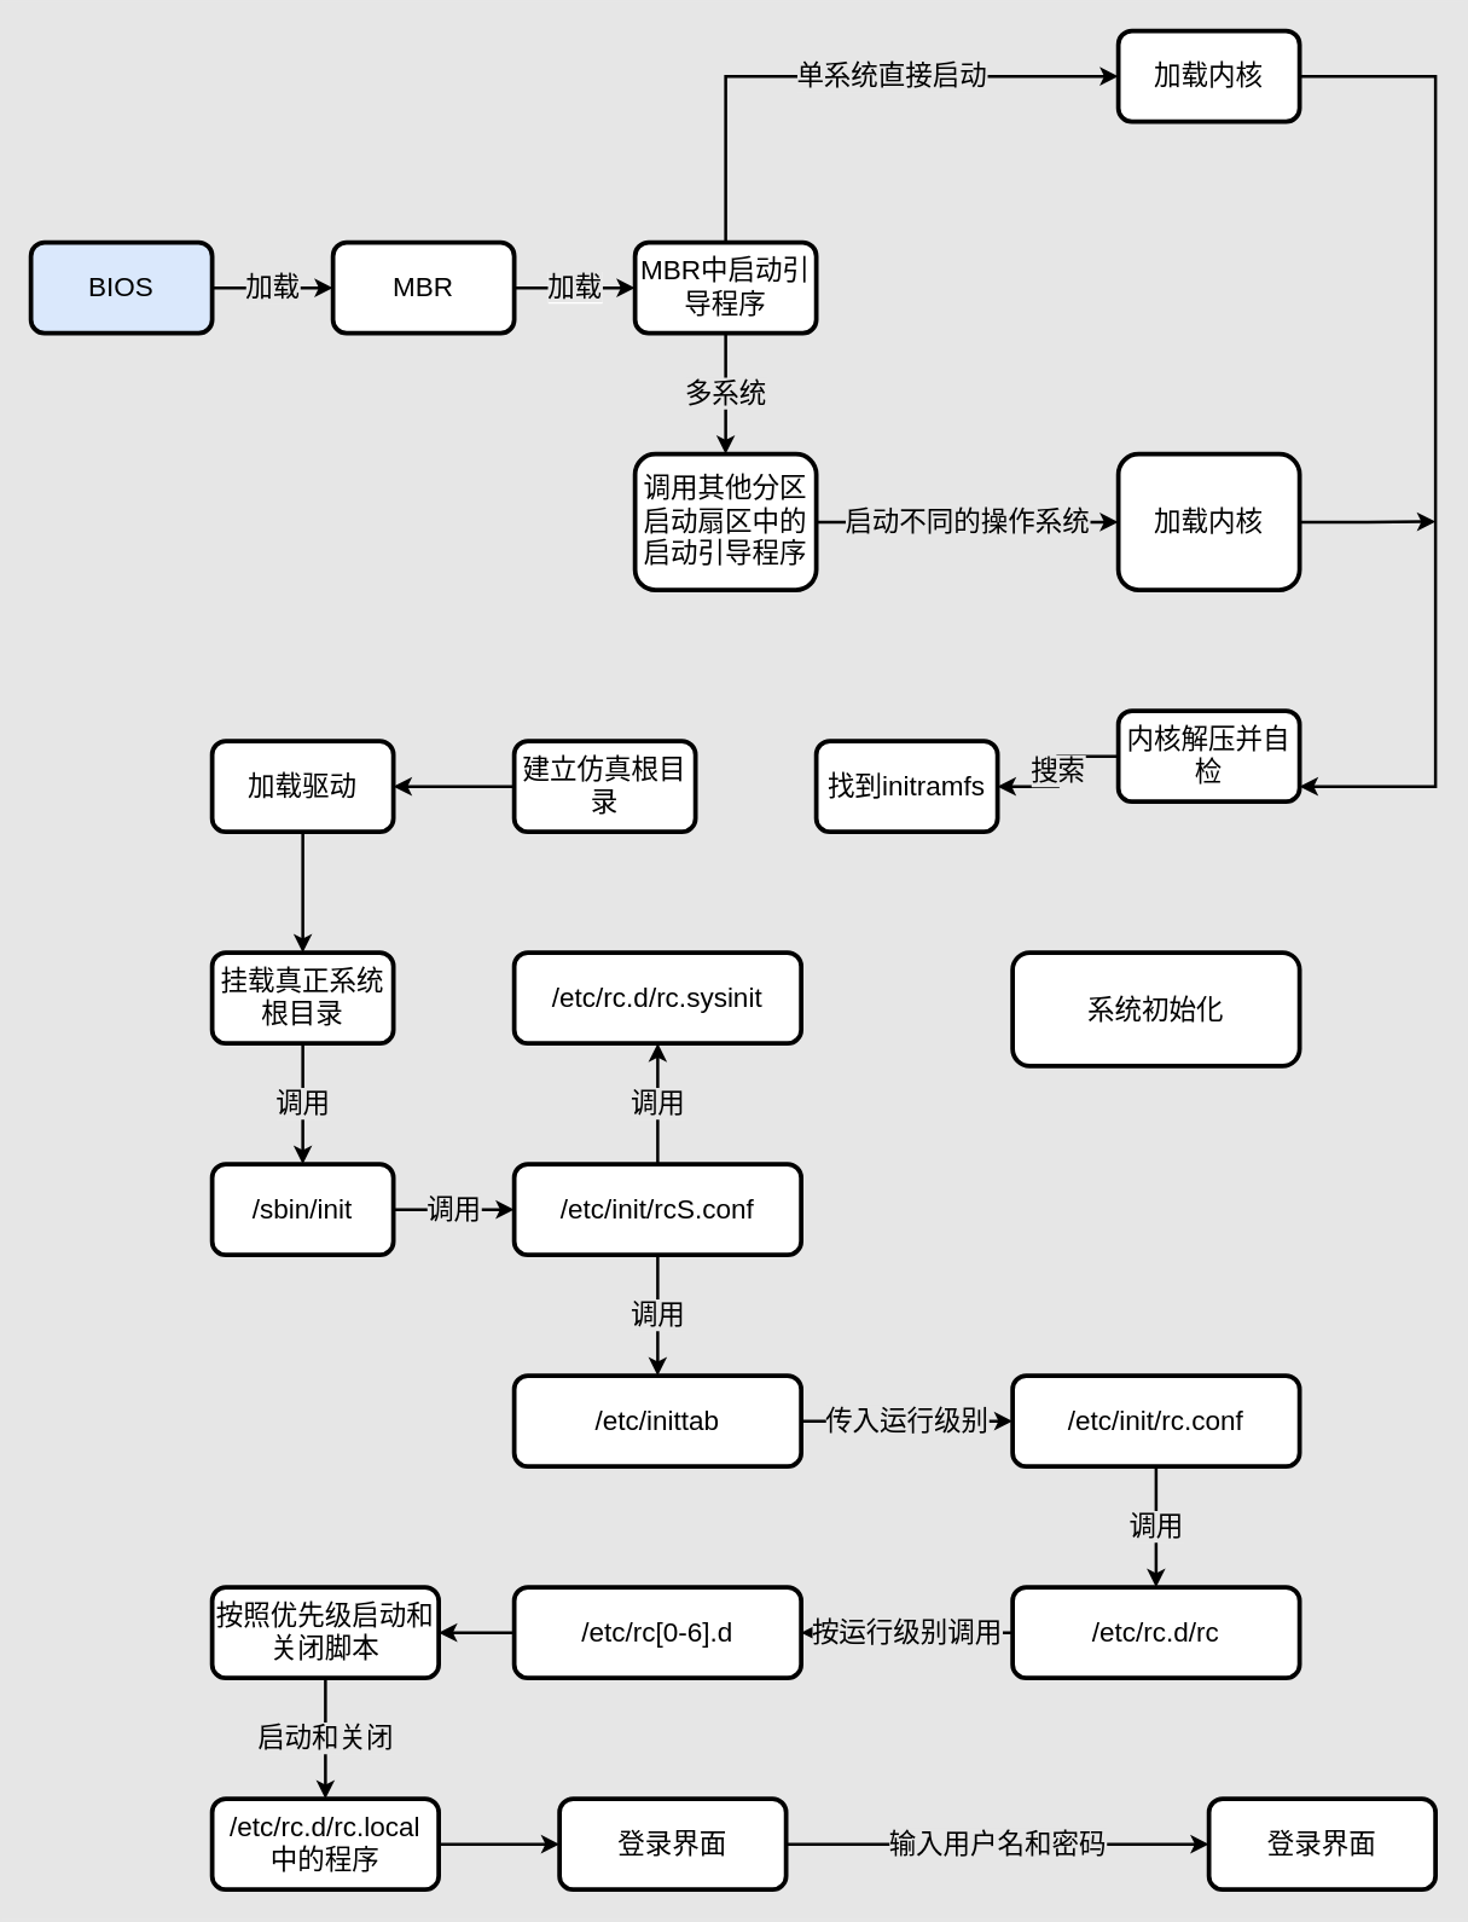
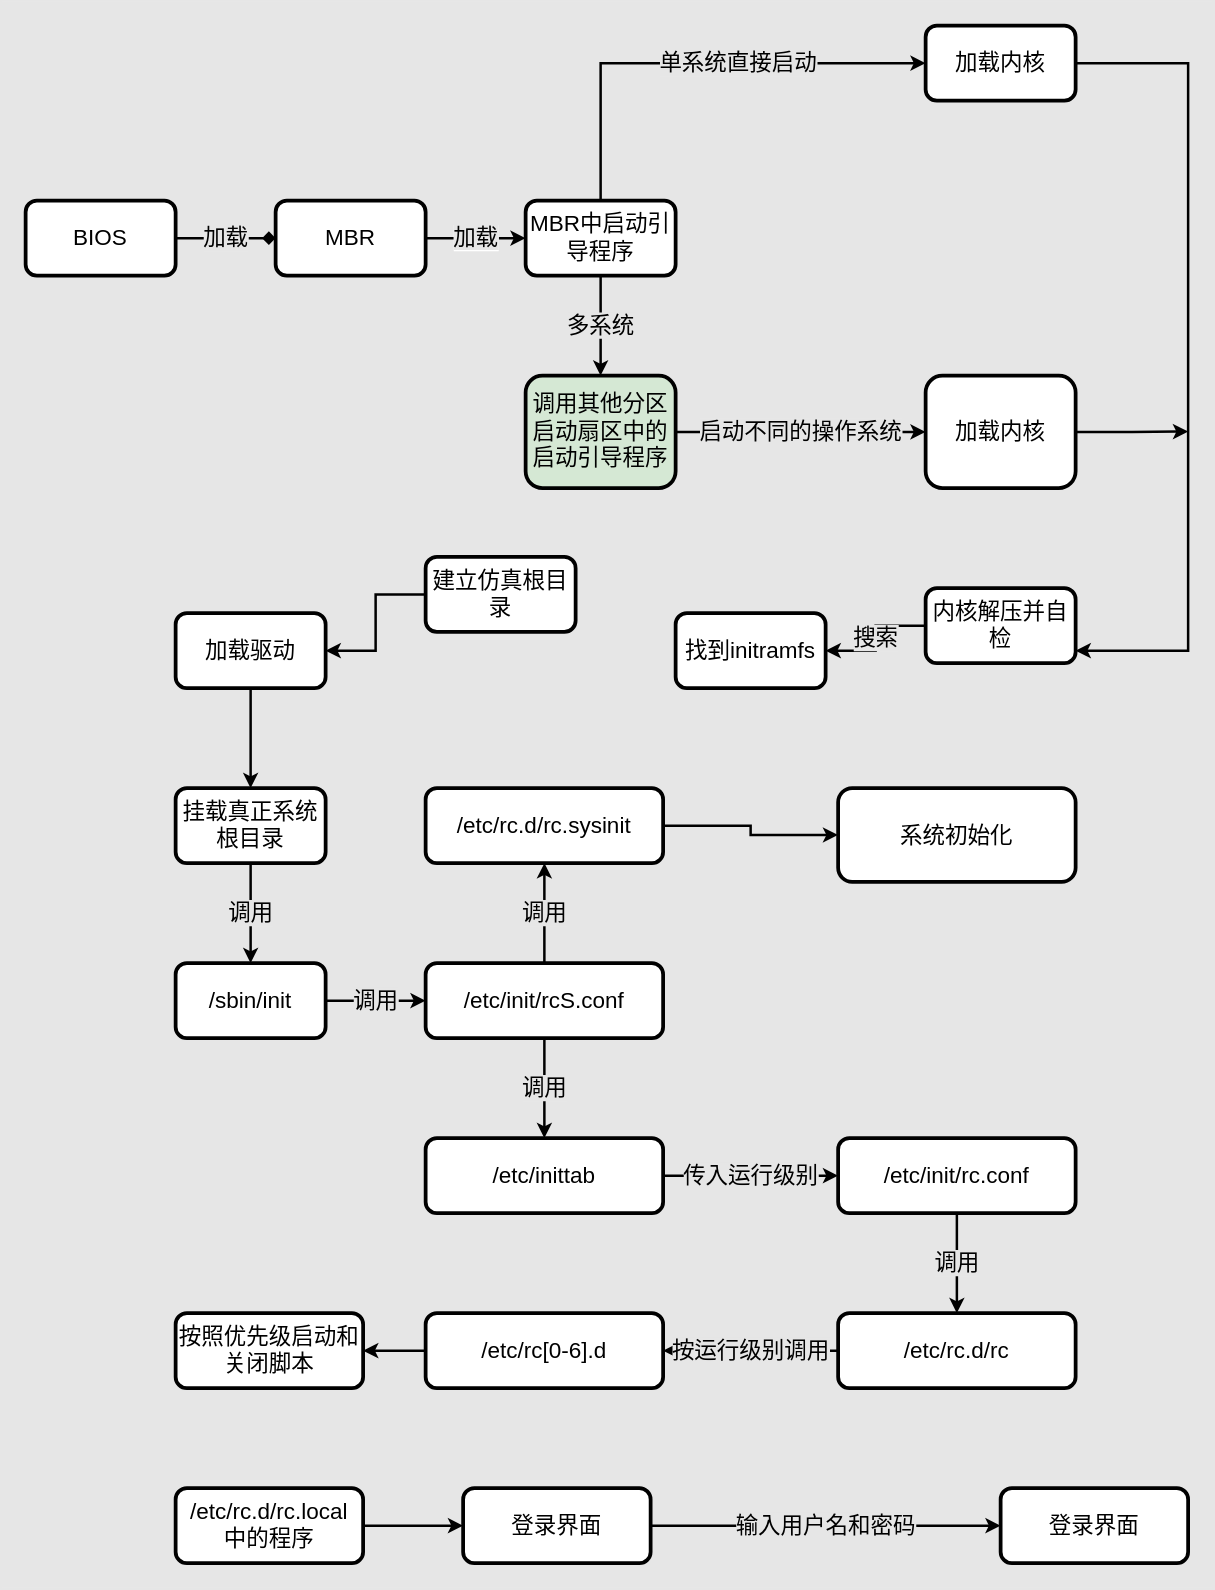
  <mxCell id="0" />
  <mxCell id="1" parent="0" />
- <mxCell id="2" value="&lt;font style=&quot;font-size: 18px&quot;&gt;加载&lt;/font&gt;" style="edgeStyle=orthogonalEdgeStyle;rounded=0;orthogonalLoop=1;jettySize=auto;html=1;strokeWidth=2;labelBackgroundColor=#E6E6E6;" edge="1" parent="1" source="3" target="5"><mxGeometry relative="1" as="geometry" /></mxCell>
- <mxCell id="3" value="&lt;font style=&quot;font-size: 18px&quot;&gt;BIOS&lt;/font&gt;" style="rounded=1;whiteSpace=wrap;html=1;glass=0;comic=0;strokeWidth=3;fillColor=#dae8fc;" vertex="1" parent="1"><mxGeometry x="20" y="160" width="120" height="60" as="geometry" /></mxCell>
+ <mxCell id="2" value="&lt;font style=&quot;font-size: 18px&quot;&gt;加载&lt;/font&gt;" style="edgeStyle=orthogonalEdgeStyle;rounded=0;orthogonalLoop=1;jettySize=auto;html=1;strokeWidth=2;labelBackgroundColor=#E6E6E6;endArrow=diamond;" edge="1" parent="1" source="3" target="5"><mxGeometry relative="1" as="geometry" /></mxCell>
+ <mxCell id="3" value="&lt;font style=&quot;font-size: 18px&quot;&gt;BIOS&lt;/font&gt;" style="rounded=1;whiteSpace=wrap;html=1;glass=0;comic=0;strokeWidth=3;" vertex="1" parent="1"><mxGeometry x="20" y="160" width="120" height="60" as="geometry" /></mxCell>
  <mxCell id="4" value="&lt;font style=&quot;font-size: 18px ; background-color: rgb(230 , 230 , 230)&quot;&gt;加载&lt;/font&gt;" style="edgeStyle=orthogonalEdgeStyle;rounded=0;orthogonalLoop=1;jettySize=auto;html=1;strokeWidth=2;" edge="1" parent="1" source="5" target="8"><mxGeometry relative="1" as="geometry" /></mxCell>
  <mxCell id="5" value="&lt;font style=&quot;font-size: 18px&quot;&gt;MBR&lt;/font&gt;" style="rounded=1;whiteSpace=wrap;html=1;glass=0;comic=0;strokeWidth=3;" vertex="1" parent="1"><mxGeometry x="220" y="160" width="120" height="60" as="geometry" /></mxCell>
  <mxCell id="6" value="&lt;font style=&quot;font-size: 18px;&quot;&gt;单系统直接启动&lt;/font&gt;" style="edgeStyle=orthogonalEdgeStyle;rounded=0;orthogonalLoop=1;jettySize=auto;html=1;strokeWidth=2;fontSize=18;labelBackgroundColor=#E6E6E6;" edge="1" parent="1" source="8" target="14"><mxGeometry x="0.189" relative="1" as="geometry"><Array as="points"><mxPoint x="480" y="50" /></Array><mxPoint as="offset" /></mxGeometry></mxCell>
  <mxCell id="7" value="多系统" style="edgeStyle=orthogonalEdgeStyle;rounded=0;orthogonalLoop=1;jettySize=auto;html=1;strokeWidth=2;fontSize=18;labelBackgroundColor=#E6E6E6;" edge="1" parent="1" source="8" target="10"><mxGeometry relative="1" as="geometry" /></mxCell>
  <mxCell id="8" value="&lt;font style=&quot;font-size: 18px&quot;&gt;MBR中启动引导程序&lt;/font&gt;" style="rounded=1;whiteSpace=wrap;html=1;glass=0;comic=0;strokeWidth=3;" vertex="1" parent="1"><mxGeometry x="420" y="160" width="120" height="60" as="geometry" /></mxCell>
  <mxCell id="9" value="启动不同的操作系统" style="edgeStyle=orthogonalEdgeStyle;rounded=0;orthogonalLoop=1;jettySize=auto;html=1;labelBackgroundColor=#E6E6E6;strokeWidth=2;fontSize=18;" edge="1" parent="1" source="10" target="12"><mxGeometry relative="1" as="geometry" /></mxCell>
- <mxCell id="10" value="调用其他分区启动扇区中的启动引导程序" style="rounded=1;whiteSpace=wrap;html=1;glass=0;comic=0;strokeWidth=3;fontSize=18;" vertex="1" parent="1"><mxGeometry x="420" y="300" width="120" height="90" as="geometry" /></mxCell>
+ <mxCell id="10" value="调用其他分区启动扇区中的启动引导程序" style="rounded=1;whiteSpace=wrap;html=1;glass=0;comic=0;strokeWidth=3;fontSize=18;fillColor=#d5e8d4;" vertex="1" parent="1"><mxGeometry x="420" y="300" width="120" height="90" as="geometry" /></mxCell>
  <mxCell id="11" style="edgeStyle=orthogonalEdgeStyle;rounded=0;orthogonalLoop=1;jettySize=auto;html=1;exitX=1;exitY=0.5;exitDx=0;exitDy=0;labelBackgroundColor=#E6E6E6;strokeWidth=2;fontSize=18;" edge="1" parent="1" source="12"><mxGeometry relative="1" as="geometry"><mxPoint x="950" y="344.714" as="targetPoint" /></mxGeometry></mxCell>
  <mxCell id="12" value="加载内核" style="rounded=1;whiteSpace=wrap;html=1;glass=0;comic=0;strokeWidth=3;fontSize=18;" vertex="1" parent="1"><mxGeometry x="740" y="300" width="120" height="90" as="geometry" /></mxCell>
  <mxCell id="13" value="" style="edgeStyle=orthogonalEdgeStyle;rounded=0;orthogonalLoop=1;jettySize=auto;html=1;labelBackgroundColor=#E6E6E6;strokeWidth=2;fontSize=18;" edge="1" parent="1" source="14" target="16"><mxGeometry relative="1" as="geometry"><Array as="points"><mxPoint x="950" y="50" /><mxPoint x="950" y="520" /></Array></mxGeometry></mxCell>
  <mxCell id="14" value="加载内核" style="rounded=1;whiteSpace=wrap;html=1;glass=0;comic=0;strokeWidth=3;fontSize=18;" vertex="1" parent="1"><mxGeometry x="740" y="20" width="120" height="60" as="geometry" /></mxCell>
  <mxCell id="15" value="搜索" style="edgeStyle=orthogonalEdgeStyle;rounded=0;orthogonalLoop=1;jettySize=auto;html=1;labelBackgroundColor=#E6E6E6;strokeWidth=2;fontSize=18;" edge="1" parent="1" source="16" target="17"><mxGeometry relative="1" as="geometry" /></mxCell>
  <mxCell id="16" value="内核解压并自检" style="rounded=1;whiteSpace=wrap;html=1;glass=0;comic=0;strokeWidth=3;fontSize=18;" vertex="1" parent="1"><mxGeometry x="740" y="470" width="120" height="60" as="geometry" /></mxCell>
  <mxCell id="17" value="找到initramfs" style="rounded=1;whiteSpace=wrap;html=1;glass=0;comic=0;strokeWidth=3;fontSize=18;" vertex="1" parent="1"><mxGeometry x="540" y="490" width="120" height="60" as="geometry" /></mxCell>
  <mxCell id="18" value="" style="edgeStyle=orthogonalEdgeStyle;rounded=0;orthogonalLoop=1;jettySize=auto;html=1;labelBackgroundColor=#E6E6E6;strokeWidth=2;fontSize=18;" edge="1" parent="1" source="19" target="21"><mxGeometry relative="1" as="geometry" /></mxCell>
- <mxCell id="19" value="建立仿真根目录" style="rounded=1;whiteSpace=wrap;html=1;glass=0;comic=0;strokeWidth=3;fontSize=18;" vertex="1" parent="1"><mxGeometry x="340" y="490" width="120" height="60" as="geometry" /></mxCell>
+ <mxCell id="19" value="建立仿真根目录" style="rounded=1;whiteSpace=wrap;html=1;glass=0;comic=0;strokeWidth=3;fontSize=18;" vertex="1" parent="1"><mxGeometry x="340" y="445" width="120" height="60" as="geometry" /></mxCell>
  <mxCell id="20" value="" style="edgeStyle=orthogonalEdgeStyle;rounded=0;orthogonalLoop=1;jettySize=auto;html=1;labelBackgroundColor=#E6E6E6;strokeWidth=2;fontSize=18;" edge="1" parent="1" source="21" target="23"><mxGeometry relative="1" as="geometry" /></mxCell>
  <mxCell id="21" value="加载驱动" style="rounded=1;whiteSpace=wrap;html=1;glass=0;comic=0;strokeWidth=3;fontSize=18;" vertex="1" parent="1"><mxGeometry x="140" y="490" width="120" height="60" as="geometry" /></mxCell>
  <mxCell id="22" value="调用" style="edgeStyle=orthogonalEdgeStyle;rounded=0;orthogonalLoop=1;jettySize=auto;html=1;labelBackgroundColor=#E6E6E6;strokeWidth=2;fontSize=18;" edge="1" parent="1" source="23" target="25"><mxGeometry relative="1" as="geometry" /></mxCell>
  <mxCell id="23" value="挂载真正系统根目录" style="rounded=1;whiteSpace=wrap;html=1;glass=0;comic=0;strokeWidth=3;fontSize=18;" vertex="1" parent="1"><mxGeometry x="140" y="630" width="120" height="60" as="geometry" /></mxCell>
  <mxCell id="24" value="调用" style="edgeStyle=orthogonalEdgeStyle;rounded=0;orthogonalLoop=1;jettySize=auto;html=1;labelBackgroundColor=#E6E6E6;strokeWidth=2;fontSize=18;" edge="1" parent="1" source="25" target="28"><mxGeometry relative="1" as="geometry" /></mxCell>
  <mxCell id="25" value="/sbin/init" style="rounded=1;whiteSpace=wrap;html=1;glass=0;comic=0;strokeWidth=3;fontSize=18;" vertex="1" parent="1"><mxGeometry x="140" y="770" width="120" height="60" as="geometry" /></mxCell>
  <mxCell id="26" value="调用" style="edgeStyle=orthogonalEdgeStyle;rounded=0;orthogonalLoop=1;jettySize=auto;html=1;labelBackgroundColor=#E6E6E6;strokeWidth=2;fontSize=18;" edge="1" parent="1" source="28" target="45"><mxGeometry relative="1" as="geometry" /></mxCell>
  <mxCell id="27" value="调用" style="edgeStyle=orthogonalEdgeStyle;rounded=0;orthogonalLoop=1;jettySize=auto;html=1;labelBackgroundColor=#E6E6E6;strokeWidth=2;fontSize=18;" edge="1" parent="1" source="28" target="30"><mxGeometry relative="1" as="geometry" /></mxCell>
  <mxCell id="28" value="/etc/init/rcS.conf" style="rounded=1;whiteSpace=wrap;html=1;glass=0;comic=0;strokeWidth=3;fontSize=18;" vertex="1" parent="1"><mxGeometry x="340" y="770" width="190" height="60" as="geometry" /></mxCell>
  <mxCell id="29" value="传入运行级别" style="edgeStyle=orthogonalEdgeStyle;rounded=0;orthogonalLoop=1;jettySize=auto;html=1;labelBackgroundColor=#E6E6E6;strokeWidth=2;fontSize=18;" edge="1" parent="1" source="30" target="32"><mxGeometry relative="1" as="geometry" /></mxCell>
  <mxCell id="30" value="/etc/inittab" style="rounded=1;whiteSpace=wrap;html=1;glass=0;comic=0;strokeWidth=3;fontSize=18;" vertex="1" parent="1"><mxGeometry x="340" y="910" width="190" height="60" as="geometry" /></mxCell>
  <mxCell id="31" value="调用" style="edgeStyle=orthogonalEdgeStyle;rounded=0;orthogonalLoop=1;jettySize=auto;html=1;labelBackgroundColor=#E6E6E6;strokeWidth=2;fontSize=18;" edge="1" parent="1" source="32" target="34"><mxGeometry relative="1" as="geometry" /></mxCell>
  <mxCell id="32" value="/etc/init/rc.conf" style="rounded=1;whiteSpace=wrap;html=1;glass=0;comic=0;strokeWidth=3;fontSize=18;" vertex="1" parent="1"><mxGeometry x="670" y="910" width="190" height="60" as="geometry" /></mxCell>
  <mxCell id="33" value="按运行级别调用" style="edgeStyle=orthogonalEdgeStyle;rounded=0;orthogonalLoop=1;jettySize=auto;html=1;labelBackgroundColor=#E6E6E6;strokeWidth=2;fontSize=18;" edge="1" parent="1" source="34" target="36"><mxGeometry relative="1" as="geometry" /></mxCell>
  <mxCell id="34" value="/etc/rc.d/rc" style="rounded=1;whiteSpace=wrap;html=1;glass=0;comic=0;strokeWidth=3;fontSize=18;" vertex="1" parent="1"><mxGeometry x="670" y="1050" width="190" height="60" as="geometry" /></mxCell>
  <mxCell id="35" value="" style="edgeStyle=orthogonalEdgeStyle;rounded=0;orthogonalLoop=1;jettySize=auto;html=1;labelBackgroundColor=#E6E6E6;strokeWidth=2;fontSize=18;" edge="1" parent="1" source="36" target="38"><mxGeometry relative="1" as="geometry" /></mxCell>
  <mxCell id="36" value="/etc/rc[0-6].d" style="rounded=1;whiteSpace=wrap;html=1;glass=0;comic=0;strokeWidth=3;fontSize=18;" vertex="1" parent="1"><mxGeometry x="340" y="1050" width="190" height="60" as="geometry" /></mxCell>
- <mxCell id="37" value="启动和关闭" style="edgeStyle=orthogonalEdgeStyle;rounded=0;orthogonalLoop=1;jettySize=auto;html=1;labelBackgroundColor=#E6E6E6;strokeWidth=2;fontSize=18;" edge="1" parent="1" source="38" target="40"><mxGeometry relative="1" as="geometry" /></mxCell>
  <mxCell id="38" value="按照优先级启动和关闭脚本" style="rounded=1;whiteSpace=wrap;html=1;glass=0;comic=0;strokeWidth=3;fontSize=18;" vertex="1" parent="1"><mxGeometry x="140" y="1050" width="150" height="60" as="geometry" /></mxCell>
  <mxCell id="39" value="" style="edgeStyle=orthogonalEdgeStyle;rounded=0;orthogonalLoop=1;jettySize=auto;html=1;labelBackgroundColor=#E6E6E6;strokeWidth=2;fontSize=18;" edge="1" parent="1" source="40" target="42"><mxGeometry relative="1" as="geometry" /></mxCell>
  <mxCell id="40" value="/etc/rc.d/rc.local 中的程序" style="rounded=1;whiteSpace=wrap;html=1;glass=0;comic=0;strokeWidth=3;fontSize=18;" vertex="1" parent="1"><mxGeometry x="140" y="1190" width="150" height="60" as="geometry" /></mxCell>
  <mxCell id="41" value="输入用户名和密码" style="edgeStyle=orthogonalEdgeStyle;rounded=0;orthogonalLoop=1;jettySize=auto;html=1;labelBackgroundColor=#E6E6E6;strokeWidth=2;fontSize=18;" edge="1" parent="1" source="42" target="43"><mxGeometry relative="1" as="geometry" /></mxCell>
  <mxCell id="42" value="登录界面" style="rounded=1;whiteSpace=wrap;html=1;glass=0;comic=0;strokeWidth=3;fontSize=18;" vertex="1" parent="1"><mxGeometry x="370" y="1190" width="150" height="60" as="geometry" /></mxCell>
  <mxCell id="43" value="登录界面" style="rounded=1;whiteSpace=wrap;html=1;glass=0;comic=0;strokeWidth=3;fontSize=18;" vertex="1" parent="1"><mxGeometry x="800" y="1190" width="150" height="60" as="geometry" /></mxCell>
+ <mxCell id="44" value="" style="edgeStyle=orthogonalEdgeStyle;rounded=0;orthogonalLoop=1;jettySize=auto;html=1;labelBackgroundColor=#E6E6E6;strokeWidth=2;fontSize=18;" edge="1" parent="1" source="45" target="46"><mxGeometry relative="1" as="geometry" /></mxCell>
  <mxCell id="45" value="/etc/rc.d/rc.sysinit" style="rounded=1;whiteSpace=wrap;html=1;glass=0;comic=0;strokeWidth=3;fontSize=18;" vertex="1" parent="1"><mxGeometry x="340" y="630" width="190" height="60" as="geometry" /></mxCell>
  <mxCell id="46" value="系统初始化" style="rounded=1;whiteSpace=wrap;html=1;glass=0;comic=0;strokeWidth=3;fontSize=18;" vertex="1" parent="1"><mxGeometry x="670" y="630" width="190" height="75" as="geometry" /></mxCell>
